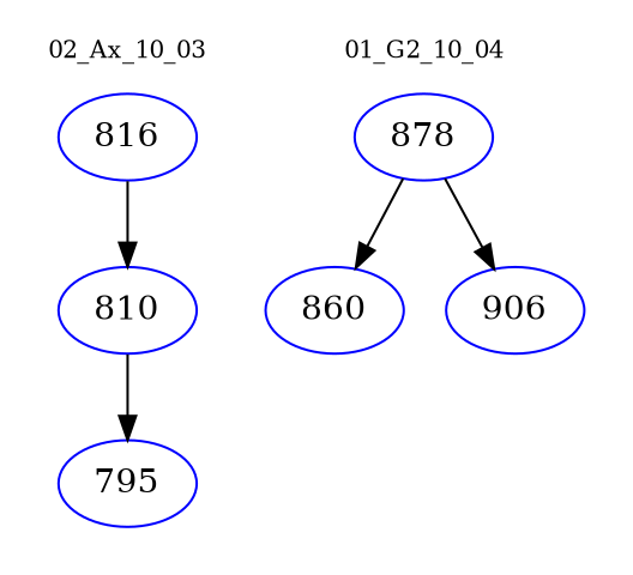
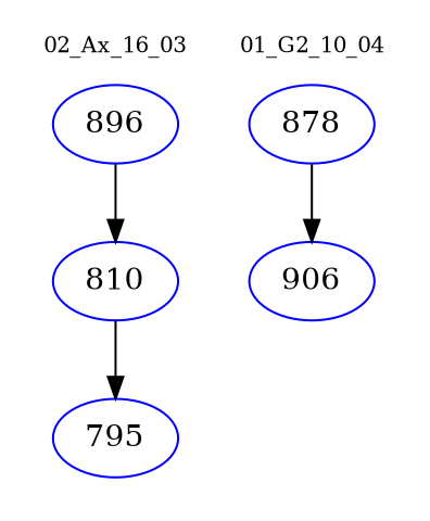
  digraph {
    node [color=blue]
    edge [color=black]
    n1 [label=810]
    n2 [label=795]
-   n3 [label=816]
+   n3 [label=896]
    n4 [label=878]
-   n5 [label=860]
    n6 [label=906]
    subgraph cluster_1 {
      color=white
      fontsize=10
-     label="02_Ax_10_03"
+     label="02_Ax_16_03"
      n1
      n2
      n3
    }
    subgraph cluster_2 {
      color=white
      fontsize=10
      label="01_G2_10_04"
      n4
-     n5
      n6
    }
    n1 -> n2
    n3 -> n1
-   n4 -> n5
    n4 -> n6
  }
